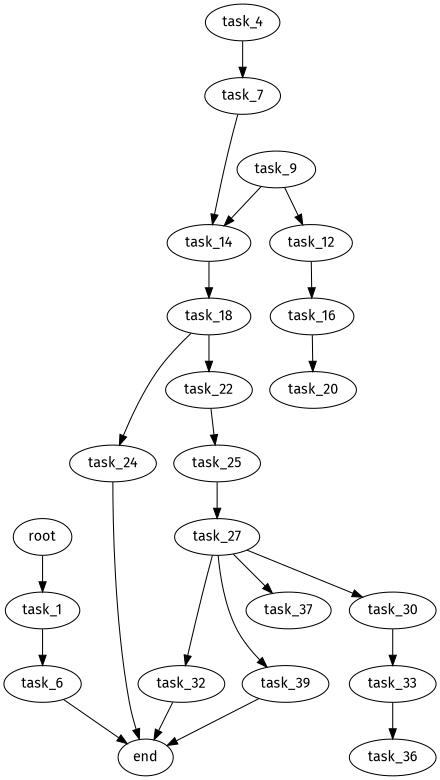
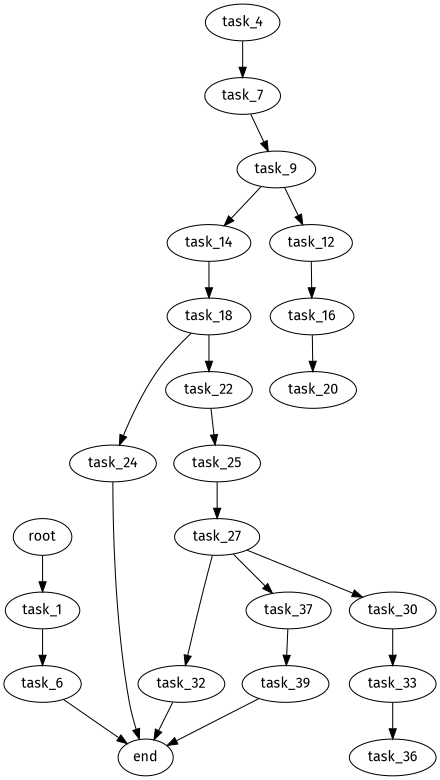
  digraph {
    fontname="Fira Sans"
    node [fontname="Fira Sans"]
    edge [fontname="Fira Sans"]
    root
    task_1
    task_6
    task_4
    task_7
    end
    task_9
    task_12
    task_14
    task_16
    task_18
    task_20
    task_22
    task_24
    task_25
    task_27
    task_30
    task_32
    task_37
    task_33
    task_36
    task_39
    root -> task_1
    task_1 -> task_6
    task_6 -> end
    task_4 -> task_7
-   task_7 -> task_14
+   task_7 -> task_9
    task_9 -> task_12
    task_9 -> task_14
    task_12 -> task_16
    task_14 -> task_18
    task_16 -> task_20
    task_18 -> task_22
    task_18 -> task_24
    task_22 -> task_25
    task_24 -> end
    task_25 -> task_27
    task_27 -> task_30
    task_27 -> task_32
    task_27 -> task_37
    task_30 -> task_33
    task_32 -> end
-   task_27 -> task_39
+   task_37 -> task_39
    task_33 -> task_36
    task_39 -> end
  }
